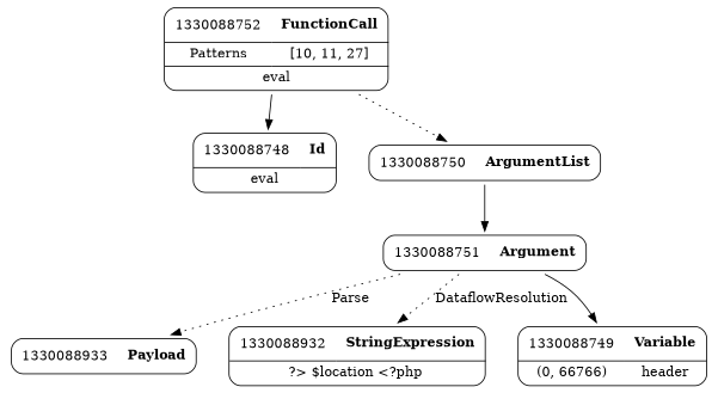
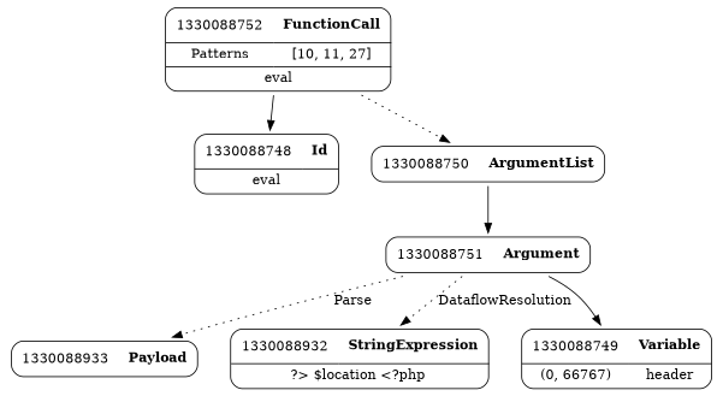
  digraph {
    node [shape=none]
    edge [weight=2]
    n1 [label=<<TABLE border='1' cellspacing='0' cellpadding='10' style='rounded' ><TR><TD border='0'>1330088933</TD><TD border='0'><B>Payload</B></TD></TR></TABLE>>]
    n2 [label=<<TABLE border='1' cellspacing='0' cellpadding='10' style='rounded' ><TR><TD border='0'>1330088932</TD><TD border='0'><B>StringExpression</B></TD></TR><HR/><TR><TD border='0' cellpadding='5' colspan='2'>?&gt; $location &lt;?php </TD></TR></TABLE>>]
    n3 [label=<<TABLE border='1' cellspacing='0' cellpadding='10' style='rounded' ><TR><TD border='0'>1330088752</TD><TD border='0'><B>FunctionCall</B></TD></TR><HR/><TR><TD border='0' cellpadding='5'>Patterns</TD><TD border='0' cellpadding='5'>[10, 11, 27]</TD></TR><HR/><TR><TD border='0' cellpadding='5' colspan='2'>eval</TD></TR></TABLE>>]
    n4 [label=<<TABLE border='1' cellspacing='0' cellpadding='10' style='rounded' ><TR><TD border='0'>1330088748</TD><TD border='0'><B>Id</B></TD></TR><HR/><TR><TD border='0' cellpadding='5' colspan='2'>eval</TD></TR></TABLE>>]
    n5 [label=<<TABLE border='1' cellspacing='0' cellpadding='10' style='rounded' ><TR><TD border='0'>1330088750</TD><TD border='0'><B>ArgumentList</B></TD></TR></TABLE>>]
    n6 [label=<<TABLE border='1' cellspacing='0' cellpadding='10' style='rounded' ><TR><TD border='0'>1330088751</TD><TD border='0'><B>Argument</B></TD></TR></TABLE>>]
-   n7 [label=<<TABLE border='1' cellspacing='0' cellpadding='10' style='rounded' ><TR><TD border='0'>1330088749</TD><TD border='0'><B>Variable</B></TD></TR><HR/><TR><TD border='0' cellpadding='5'>(0, 66766)</TD><TD border='0' cellpadding='5'>header</TD></TR></TABLE>>]
+   n7 [label=<<TABLE border='1' cellspacing='0' cellpadding='10' style='rounded' ><TR><TD border='0'>1330088749</TD><TD border='0'><B>Variable</B></TD></TR><HR/><TR><TD border='0' cellpadding='5'>(0, 66767)</TD><TD border='0' cellpadding='5'>header</TD></TR></TABLE>>]
    n3 -> n4
    n3 -> n5 [style=dotted]
    n5 -> n6
    n6 -> n1 [label=Parse style=dotted weight=""]
    n6 -> n2 [label=DataflowResolution style=dotted weight=""]
    n6 -> n7
  }
